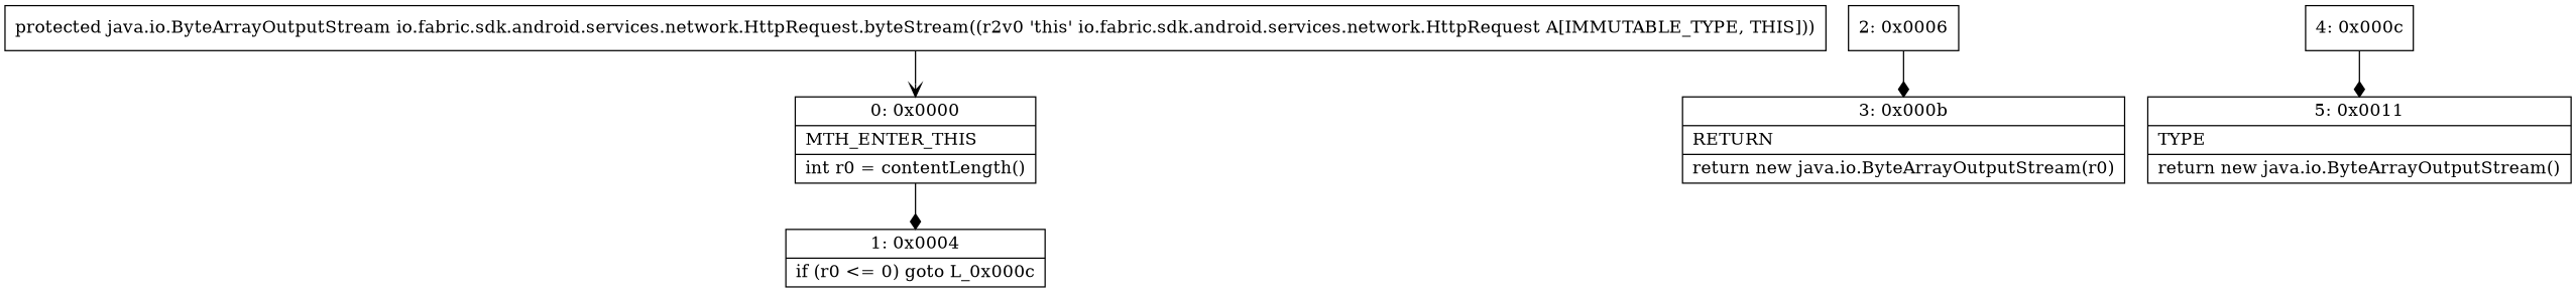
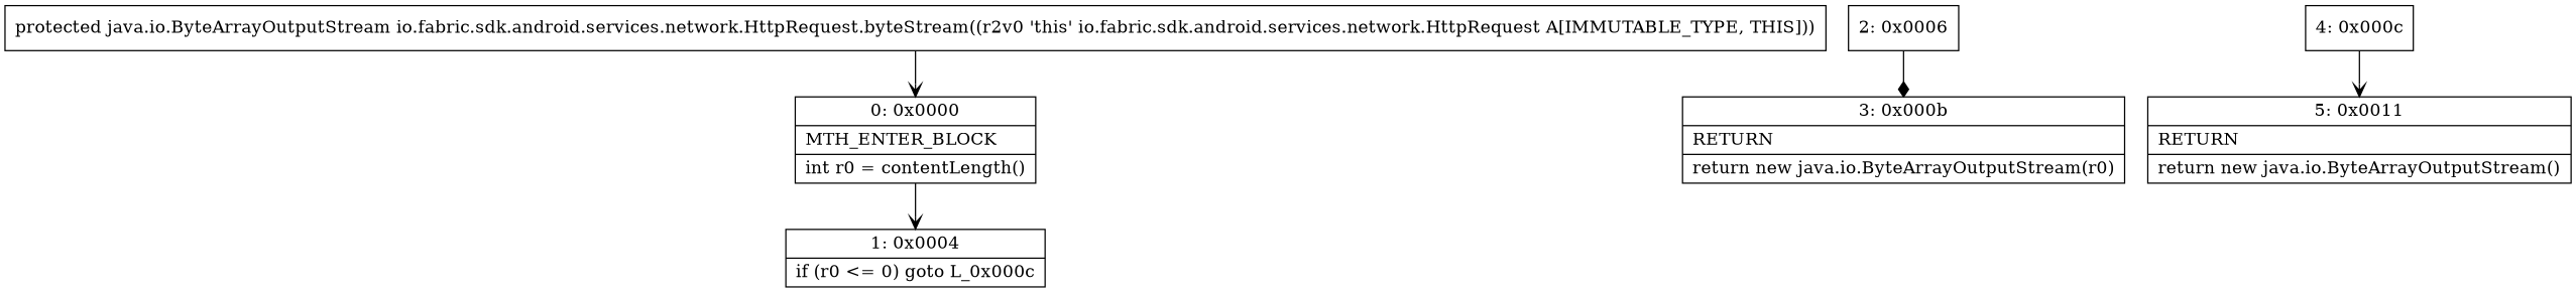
  digraph {
    node [shape=record]
    edge [arrowhead=vee]
-   n1 [label="{0\:\ 0x0000|MTH_ENTER_THIS\l|int r0 = contentLength()\l}"]
+   n1 [label="{0\:\ 0x0000|MTH_ENTER_BLOCK\l|int r0 = contentLength()\l}"]
    n2 [label="{1\:\ 0x0004|if (r0 \<= 0) goto L_0x000c\l}"]
    n3 [label="{2\:\ 0x0006}"]
    n4 [label="{3\:\ 0x000b|RETURN\l|return new java.io.ByteArrayOutputStream(r0)\l}"]
    n5 [label="{4\:\ 0x000c}"]
-   n6 [label="{5\:\ 0x0011|TYPE\l|return new java.io.ByteArrayOutputStream()\l}"]
+   n6 [label="{5\:\ 0x0011|RETURN\l|return new java.io.ByteArrayOutputStream()\l}"]
    n7 [label="{protected java.io.ByteArrayOutputStream io.fabric.sdk.android.services.network.HttpRequest.byteStream((r2v0 'this' io.fabric.sdk.android.services.network.HttpRequest A[IMMUTABLE_TYPE, THIS])) }"]
-   n1 -> n2 [arrowhead=diamond]
+   n1 -> n2
    n3 -> n4 [arrowhead=diamond]
-   n5 -> n6 [arrowhead=diamond]
+   n5 -> n6
    n7 -> n1
  }
